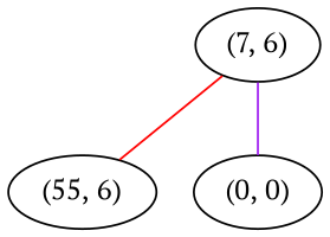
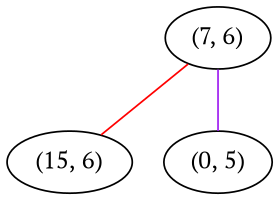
  graph {
    fontname="PT Serif"
    node [fontname="PT Serif"]
    edge [fontname="PT Serif"]
    "(7, 6)"
-   "(55, 6)"
-   "(0, 0)"
+   "(55, 6)" [label="(15, 6)"]
+   "(0, 0)" [label="(0, 5)"]
    "(7, 6)" -- "(55, 6)" [color=red weight=1]
    "(7, 6)" -- "(0, 0)" [color=purple weight=4]
  }
